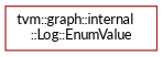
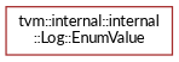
  digraph {
    rankdir=LR
    fontname=Lato
-   n1 [color=brown fillcolor=white fontname=Lato fontsize=10 height=0.2 label="tvm::graph::internal\l::Log::EnumValue" shape=record style=filled width=0.4]
+   n1 [color=brown fillcolor=white fontname=Lato fontsize=10 height=0.2 label="tvm::internal::internal\l::Log::EnumValue" shape=record style=filled width=0.4]
  }
